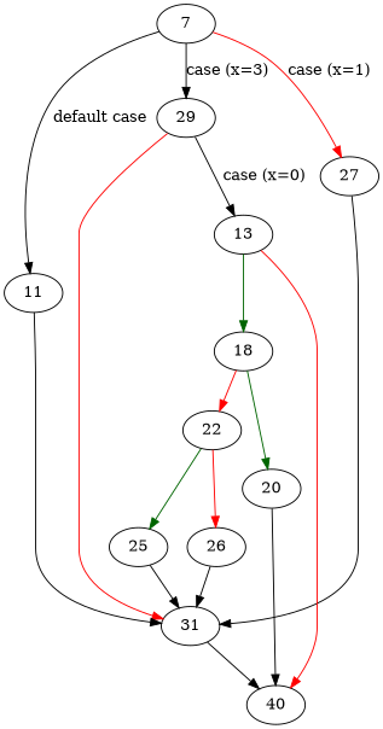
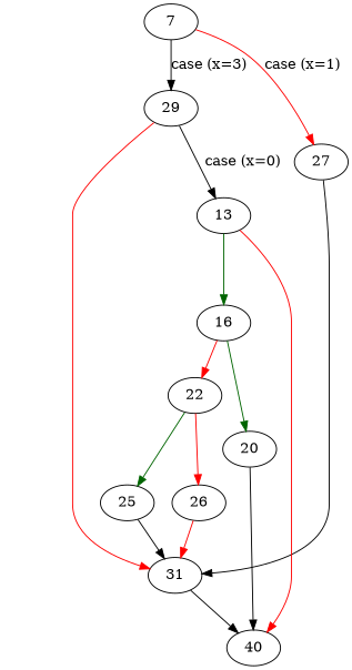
  strict digraph {
    7 [entry=true]
    27
    29
-   11
    13
-   18
+   18 [label=16]
    40
    31
    20
    22
    25
    26
    7 -> 27 [color=red cond="case (x=1)" label="case (x=1)"]
    7 -> 29 [cond="case (x=3)" label="case (x=3)"]
-   7 -> 11 [cond="default case" label="default case"]
    27 -> 31
    29 -> 13 [cond="case (x=0)" label="case (x=0)"]
    29 -> 31 [color=red]
-   11 -> 31
    13 -> 18 [color=darkgreen cond=true]
    13 -> 40 [color=red cond=false]
    18 -> 20 [color=darkgreen cond=true]
    18 -> 22 [color=red cond=false]
    31 -> 40
    20 -> 40
    22 -> 25 [color=darkgreen cond=true]
    22 -> 26 [color=red cond=false]
    25 -> 31
-   26 -> 31
+   26 -> 31 [color=red]
  }
